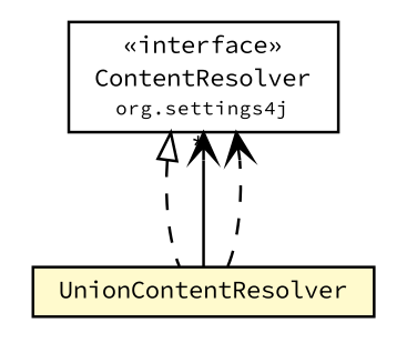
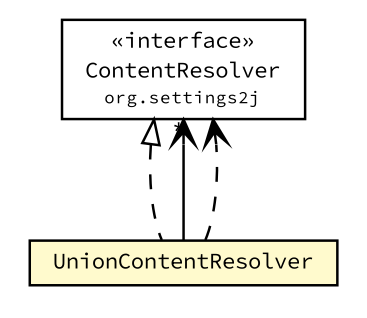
  digraph {
    fontname="Source Code Pro"
    node [fontcolor=black fontname="Source Code Pro" fontsize=9.0 shape=plaintext]
    edge [fontname="Source Code Pro" fontsize=10.0 headport=p labelfontname=arial labelfontsize=10 style=dashed tailport=p arrowhead=open color=black fontcolor=black]
-   n1 [label=<<table border="0" cellborder="1" cellspacing="0" cellpadding="2" port="p" href="../ContentResolver.html"> 		<tr><td><table border="0" cellspacing="0" cellpadding="1"> 			<tr><td> &laquo;interface&raquo; </td></tr> 			<tr><td> ContentResolver </td></tr> 			<tr><td><font point-size="7.0"> org.settings4j </font></td></tr> 		</table></td></tr> 		</table>>]
+   n1 [label=<<table border="0" cellborder="1" cellspacing="0" cellpadding="2" port="p" href="../ContentResolver.html"> 		<tr><td><table border="0" cellspacing="0" cellpadding="1"> 			<tr><td> &laquo;interface&raquo; </td></tr> 			<tr><td> ContentResolver </td></tr> 			<tr><td><font point-size="7.0"> org.settings2j </font></td></tr> 		</table></td></tr> 		</table>>]
    n2 [label=<<table border="0" cellborder="1" cellspacing="0" cellpadding="2" port="p" bgcolor="lemonChiffon" href="./UnionContentResolver.html"> 		<tr><td><table border="0" cellspacing="0" cellpadding="1"> 			<tr><td> UnionContentResolver </td></tr> 		</table></td></tr> 		</table>>]
    n1 -> n2 [arrowtail=empty dir=back fontsize=10 arrowhead="" color="" fontcolor=""]
    n2 -> n1 [headlabel="*" style=""]
    n2 -> n1
  }
